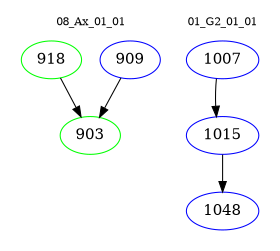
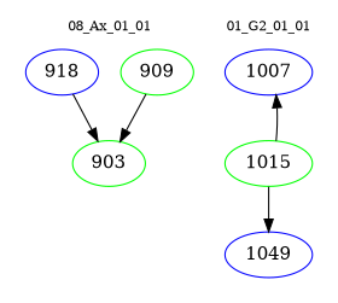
  digraph {
    node [color=blue]
    edge [color=black]
-   n1 [label=909]
+   n1 [color=green label=909]
    n2 [color=green label=903]
-   n3 [color=green label=918]
+   n3 [label=918]
    n4 [label=1007]
-   n5 [label=1015]
-   n6 [label=1048]
+   n5 [color=green label=1015]
+   n6 [label=1049]
    subgraph cluster_1 {
      color=white
      fontsize=10
      label="08_Ax_01_01"
      n1
      n2
      n3
    }
    subgraph cluster_2 {
      color=white
      fontsize=10
      label="01_G2_01_01"
      n4
      n5
      n6
    }
    n1 -> n2
    n3 -> n2
-   n4 -> n5
+   n5 -> n4
    n5 -> n6
  }
